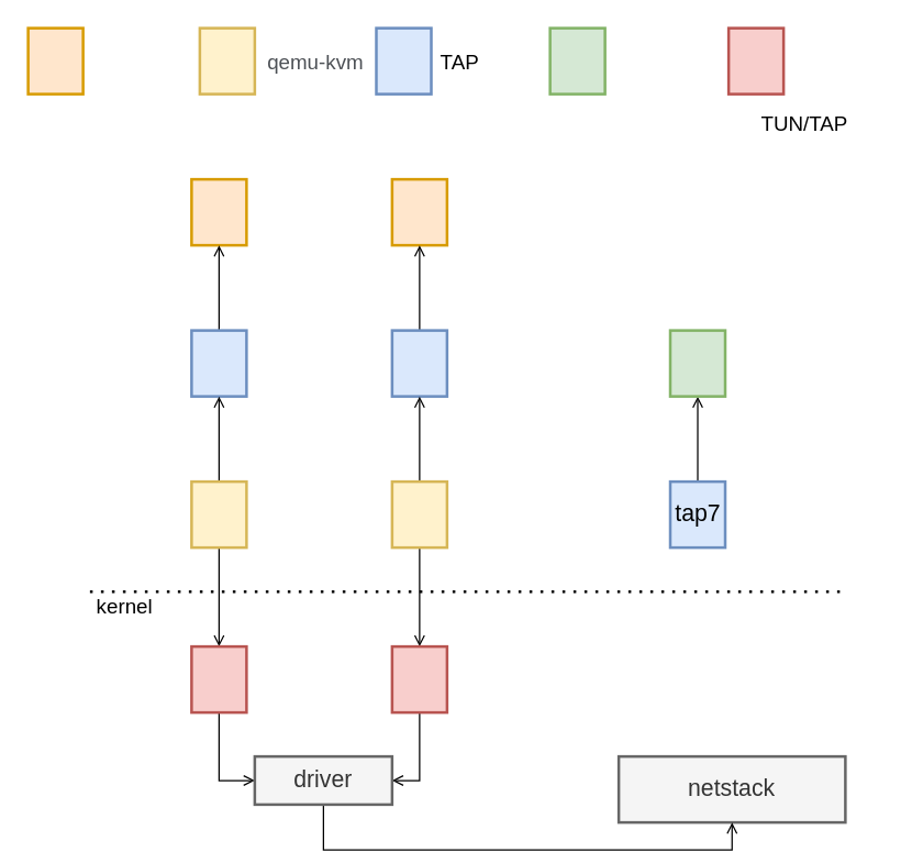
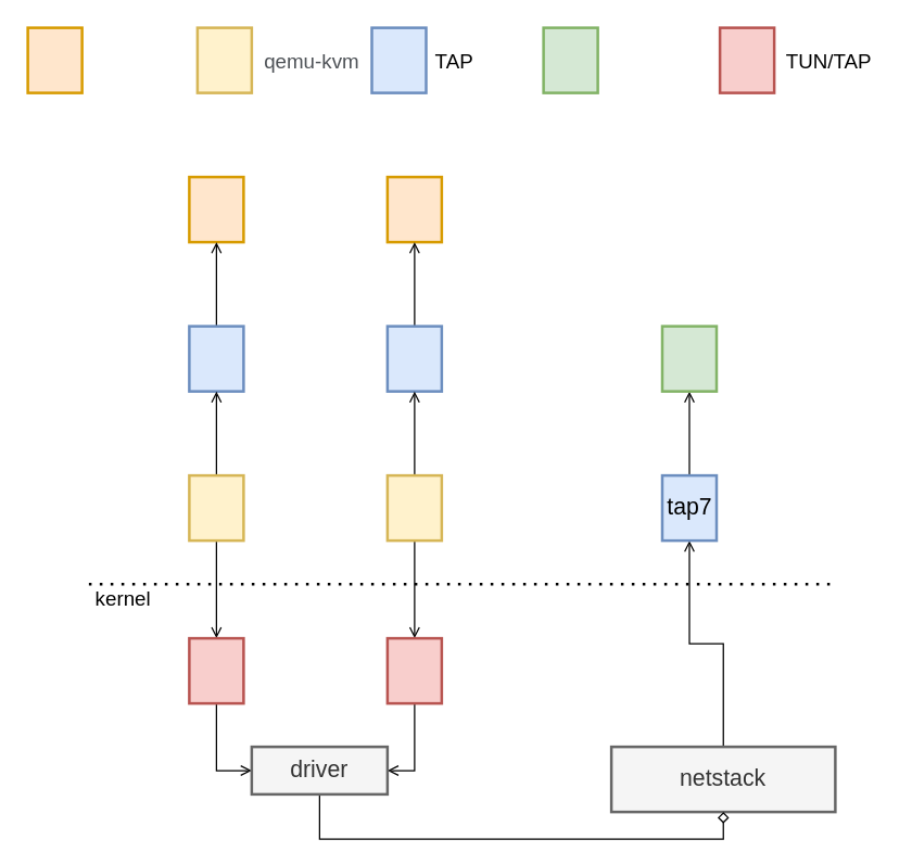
  <mxCell id="0" />
  <mxCell id="1" parent="0" />
  <mxCell id="2" value="" style="rounded=0;whiteSpace=wrap;html=1;strokeWidth=2;fontSize=17;fillColor=#ffe6cc;strokeColor=#d79b00;" parent="1" vertex="1"><mxGeometry x="20" y="20" width="40" height="48" as="geometry" /></mxCell>
  <mxCell id="3" value="" style="rounded=0;whiteSpace=wrap;html=1;strokeWidth=2;fontSize=17;fillColor=#fff2cc;strokeColor=#d6b656;" parent="1" vertex="1"><mxGeometry x="145" y="20" width="40" height="48" as="geometry" /></mxCell>
  <mxCell id="4" value="&lt;div style=&quot;text-align: left&quot;&gt;&lt;font color=&quot;#4d5156&quot; face=&quot;arial, sans-serif&quot;&gt;&lt;span style=&quot;background-color: rgb(255 , 255 , 255)&quot;&gt;qemu-kvm&lt;/span&gt;&lt;/font&gt;&lt;/div&gt;" style="text;html=1;align=center;verticalAlign=middle;resizable=0;points=[];autosize=1;strokeColor=none;fontSize=15;" parent="1" vertex="1"><mxGeometry x="184" y="34" width="90" height="20" as="geometry" /></mxCell>
  <mxCell id="5" value="" style="rounded=0;whiteSpace=wrap;html=1;strokeWidth=2;fontSize=17;fillColor=#dae8fc;strokeColor=#6c8ebf;" parent="1" vertex="1"><mxGeometry x="273.5" y="20" width="40" height="48" as="geometry" /></mxCell>
  <mxCell id="6" value="TAP" style="text;html=1;align=center;verticalAlign=middle;resizable=0;points=[];autosize=1;strokeColor=none;fontSize=15;" parent="1" vertex="1"><mxGeometry x="313.5" y="34" width="40" height="20" as="geometry" /></mxCell>
  <mxCell id="7" value="" style="rounded=0;whiteSpace=wrap;html=1;strokeWidth=2;fontSize=17;fillColor=#d5e8d4;strokeColor=#82b366;" parent="1" vertex="1"><mxGeometry x="400" y="20" width="40" height="48" as="geometry" /></mxCell>
  <mxCell id="8" value="" style="rounded=0;whiteSpace=wrap;html=1;strokeWidth=2;fontSize=17;fillColor=#f8cecc;strokeColor=#b85450;" parent="1" vertex="1"><mxGeometry x="530" y="20" width="40" height="48" as="geometry" /></mxCell>
- <mxCell id="9" value="TUN/TAP" style="text;html=1;align=center;verticalAlign=middle;resizable=0;points=[];autosize=1;strokeColor=none;fontSize=15;" parent="1" vertex="1"><mxGeometry x="545" y="79" width="80" height="20" as="geometry" /></mxCell>
+ <mxCell id="9" value="TUN/TAP" style="text;html=1;align=center;verticalAlign=middle;resizable=0;points=[];autosize=1;strokeColor=none;fontSize=15;" parent="1" vertex="1"><mxGeometry x="570" y="34" width="80" height="20" as="geometry" /></mxCell>
  <mxCell id="10" value="" style="rounded=0;whiteSpace=wrap;html=1;strokeWidth=2;fontSize=17;fillColor=#ffe6cc;strokeColor=#d79b00;" parent="1" vertex="1"><mxGeometry x="139" y="130" width="40" height="48" as="geometry" /></mxCell>
  <mxCell id="11" style="edgeStyle=orthogonalEdgeStyle;rounded=0;orthogonalLoop=1;jettySize=auto;html=1;exitX=0.5;exitY=0;exitDx=0;exitDy=0;entryX=0.5;entryY=1;entryDx=0;entryDy=0;fontSize=15;endArrow=open;endFill=0;" parent="1" source="12" target="10" edge="1"><mxGeometry relative="1" as="geometry" /></mxCell>
  <mxCell id="12" value="" style="rounded=0;whiteSpace=wrap;html=1;strokeWidth=2;fontSize=17;fillColor=#dae8fc;strokeColor=#6c8ebf;" parent="1" vertex="1"><mxGeometry x="139" y="240" width="40" height="48" as="geometry" /></mxCell>
  <mxCell id="13" value="" style="rounded=0;whiteSpace=wrap;html=1;strokeWidth=2;fontSize=17;fillColor=#ffe6cc;strokeColor=#d79b00;" parent="1" vertex="1"><mxGeometry x="285" y="130" width="40" height="48" as="geometry" /></mxCell>
  <mxCell id="14" style="edgeStyle=orthogonalEdgeStyle;rounded=0;orthogonalLoop=1;jettySize=auto;html=1;exitX=0.5;exitY=0;exitDx=0;exitDy=0;entryX=0.5;entryY=1;entryDx=0;entryDy=0;fontSize=15;endArrow=open;endFill=0;" parent="1" source="15" target="13" edge="1"><mxGeometry relative="1" as="geometry" /></mxCell>
  <mxCell id="15" value="" style="rounded=0;whiteSpace=wrap;html=1;strokeWidth=2;fontSize=17;fillColor=#dae8fc;strokeColor=#6c8ebf;" parent="1" vertex="1"><mxGeometry x="285" y="240" width="40" height="48" as="geometry" /></mxCell>
  <mxCell id="16" value="" style="endArrow=none;dashed=1;html=1;dashPattern=1 3;strokeWidth=2;fontSize=15;" parent="1" edge="1"><mxGeometry width="50" height="50" relative="1" as="geometry"><mxPoint x="65" y="430" as="sourcePoint" /><mxPoint x="615" y="430" as="targetPoint" /></mxGeometry></mxCell>
  <mxCell id="17" value="kernel" style="text;html=1;align=center;verticalAlign=middle;resizable=0;points=[];autosize=1;strokeColor=none;fontSize=15;" parent="1" vertex="1"><mxGeometry x="60" y="430" width="60" height="20" as="geometry" /></mxCell>
  <mxCell id="18" style="edgeStyle=orthogonalEdgeStyle;rounded=0;orthogonalLoop=1;jettySize=auto;html=1;exitX=0.5;exitY=0;exitDx=0;exitDy=0;entryX=0.5;entryY=1;entryDx=0;entryDy=0;endArrow=open;endFill=0;fontSize=15;" parent="1" source="20" target="12" edge="1"><mxGeometry relative="1" as="geometry" /></mxCell>
  <mxCell id="19" style="edgeStyle=orthogonalEdgeStyle;rounded=0;orthogonalLoop=1;jettySize=auto;html=1;exitX=0.5;exitY=1;exitDx=0;exitDy=0;entryX=0.5;entryY=0;entryDx=0;entryDy=0;endArrow=open;endFill=0;fontSize=15;" parent="1" source="20" target="22" edge="1"><mxGeometry relative="1" as="geometry" /></mxCell>
  <mxCell id="20" value="" style="rounded=0;whiteSpace=wrap;html=1;strokeWidth=2;fontSize=17;fillColor=#fff2cc;strokeColor=#d6b656;" parent="1" vertex="1"><mxGeometry x="139" y="350" width="40" height="48" as="geometry" /></mxCell>
  <mxCell id="21" style="edgeStyle=orthogonalEdgeStyle;rounded=0;orthogonalLoop=1;jettySize=auto;html=1;exitX=0.5;exitY=1;exitDx=0;exitDy=0;entryX=0;entryY=0.5;entryDx=0;entryDy=0;endArrow=open;endFill=0;fontSize=15;" parent="1" source="22" target="31" edge="1"><mxGeometry relative="1" as="geometry" /></mxCell>
  <mxCell id="22" value="" style="rounded=0;whiteSpace=wrap;html=1;strokeWidth=2;fontSize=17;fillColor=#f8cecc;strokeColor=#b85450;" parent="1" vertex="1"><mxGeometry x="139" y="470" width="40" height="48" as="geometry" /></mxCell>
  <mxCell id="23" style="edgeStyle=orthogonalEdgeStyle;rounded=0;orthogonalLoop=1;jettySize=auto;html=1;exitX=0.5;exitY=0;exitDx=0;exitDy=0;entryX=0.5;entryY=1;entryDx=0;entryDy=0;endArrow=open;endFill=0;fontSize=15;" parent="1" source="25" target="15" edge="1"><mxGeometry relative="1" as="geometry" /></mxCell>
  <mxCell id="24" style="edgeStyle=orthogonalEdgeStyle;rounded=0;orthogonalLoop=1;jettySize=auto;html=1;exitX=0.5;exitY=1;exitDx=0;exitDy=0;entryX=0.5;entryY=0;entryDx=0;entryDy=0;endArrow=open;endFill=0;fontSize=15;" parent="1" source="25" target="27" edge="1"><mxGeometry relative="1" as="geometry" /></mxCell>
  <mxCell id="25" value="" style="rounded=0;whiteSpace=wrap;html=1;strokeWidth=2;fontSize=17;fillColor=#fff2cc;strokeColor=#d6b656;" parent="1" vertex="1"><mxGeometry x="285" y="350" width="40" height="48" as="geometry" /></mxCell>
  <mxCell id="26" style="edgeStyle=orthogonalEdgeStyle;rounded=0;orthogonalLoop=1;jettySize=auto;html=1;exitX=0.5;exitY=1;exitDx=0;exitDy=0;entryX=1;entryY=0.5;entryDx=0;entryDy=0;endArrow=open;endFill=0;fontSize=15;" parent="1" source="27" target="31" edge="1"><mxGeometry relative="1" as="geometry" /></mxCell>
  <mxCell id="27" value="" style="rounded=0;whiteSpace=wrap;html=1;strokeWidth=2;fontSize=17;fillColor=#f8cecc;strokeColor=#b85450;" parent="1" vertex="1"><mxGeometry x="285" y="470" width="40" height="48" as="geometry" /></mxCell>
+ <mxCell id="28" style="edgeStyle=orthogonalEdgeStyle;rounded=0;orthogonalLoop=1;jettySize=auto;html=1;exitX=0.5;exitY=0;exitDx=0;exitDy=0;entryX=0.5;entryY=1;entryDx=0;entryDy=0;endArrow=open;endFill=0;fontSize=15;" parent="1" source="29" target="33" edge="1"><mxGeometry relative="1" as="geometry" /></mxCell>
  <mxCell id="29" value="netstack" style="rounded=0;whiteSpace=wrap;html=1;strokeWidth=2;fontSize=17;fillColor=#f5f5f5;strokeColor=#666666;fontColor=#333333;" parent="1" vertex="1"><mxGeometry x="450" y="550" width="165" height="48" as="geometry" /></mxCell>
- <mxCell id="30" style="edgeStyle=orthogonalEdgeStyle;rounded=0;orthogonalLoop=1;jettySize=auto;html=1;exitX=0.5;exitY=1;exitDx=0;exitDy=0;entryX=0.5;entryY=1;entryDx=0;entryDy=0;endArrow=open;endFill=0;fontSize=15;" parent="1" source="31" target="29" edge="1"><mxGeometry relative="1" as="geometry" /></mxCell>
+ <mxCell id="30" style="edgeStyle=orthogonalEdgeStyle;rounded=0;orthogonalLoop=1;jettySize=auto;html=1;exitX=0.5;exitY=1;exitDx=0;exitDy=0;entryX=0.5;entryY=1;entryDx=0;entryDy=0;endArrow=diamond;endFill=0;fontSize=15;" parent="1" source="31" target="29" edge="1"><mxGeometry relative="1" as="geometry" /></mxCell>
  <mxCell id="31" value="driver" style="rounded=0;whiteSpace=wrap;html=1;strokeWidth=2;fontSize=17;fillColor=#f5f5f5;strokeColor=#666666;fontColor=#333333;" parent="1" vertex="1"><mxGeometry x="185" y="550" width="100" height="35" as="geometry" /></mxCell>
  <mxCell id="32" style="edgeStyle=orthogonalEdgeStyle;rounded=0;orthogonalLoop=1;jettySize=auto;html=1;exitX=0.5;exitY=0;exitDx=0;exitDy=0;entryX=0.5;entryY=1;entryDx=0;entryDy=0;endArrow=open;endFill=0;fontSize=15;" parent="1" source="33" target="34" edge="1"><mxGeometry relative="1" as="geometry" /></mxCell>
  <mxCell id="33" value="tap7" style="rounded=0;whiteSpace=wrap;html=1;strokeWidth=2;fontSize=17;fillColor=#dae8fc;strokeColor=#6c8ebf;" parent="1" vertex="1"><mxGeometry x="487.5" y="350" width="40" height="48" as="geometry" /></mxCell>
  <mxCell id="34" value="" style="rounded=0;whiteSpace=wrap;html=1;strokeWidth=2;fontSize=17;fillColor=#d5e8d4;strokeColor=#82b366;" parent="1" vertex="1"><mxGeometry x="487.5" y="240" width="40" height="48" as="geometry" /></mxCell>
